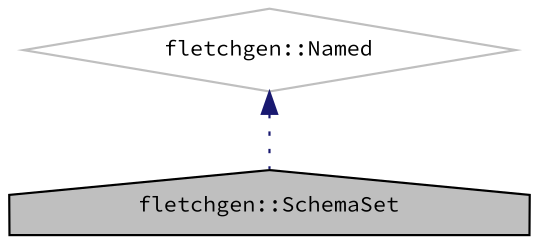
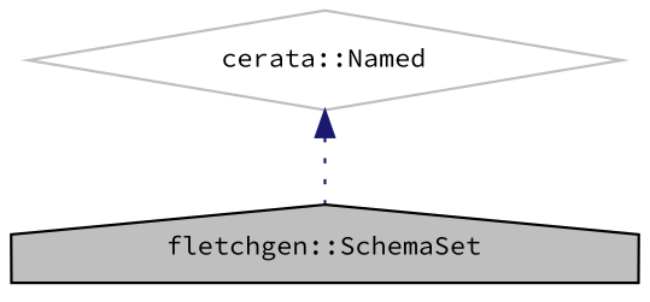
  digraph {
    fontname="Source Code Pro"
    node [fontname="Source Code Pro" fontsize=10 style=filled]
    n1 [color=black fillcolor=grey75 fontcolor=black height=0.2 label="fletchgen::SchemaSet" shape=house width=0.4]
-   n2 [color=grey75 fillcolor=white height=0.2 label="fletchgen::Named" shape=diamond width=0.4]
+   n2 [color=grey75 fillcolor=white height=0.2 label="cerata::Named" shape=diamond width=0.4]
    n2 -> n1 [color=midnightblue dir=back fontname="Source Code Pro" fontsize=10 labelfontname=Helvetica labelfontsize=10 style=dotted]
  }
